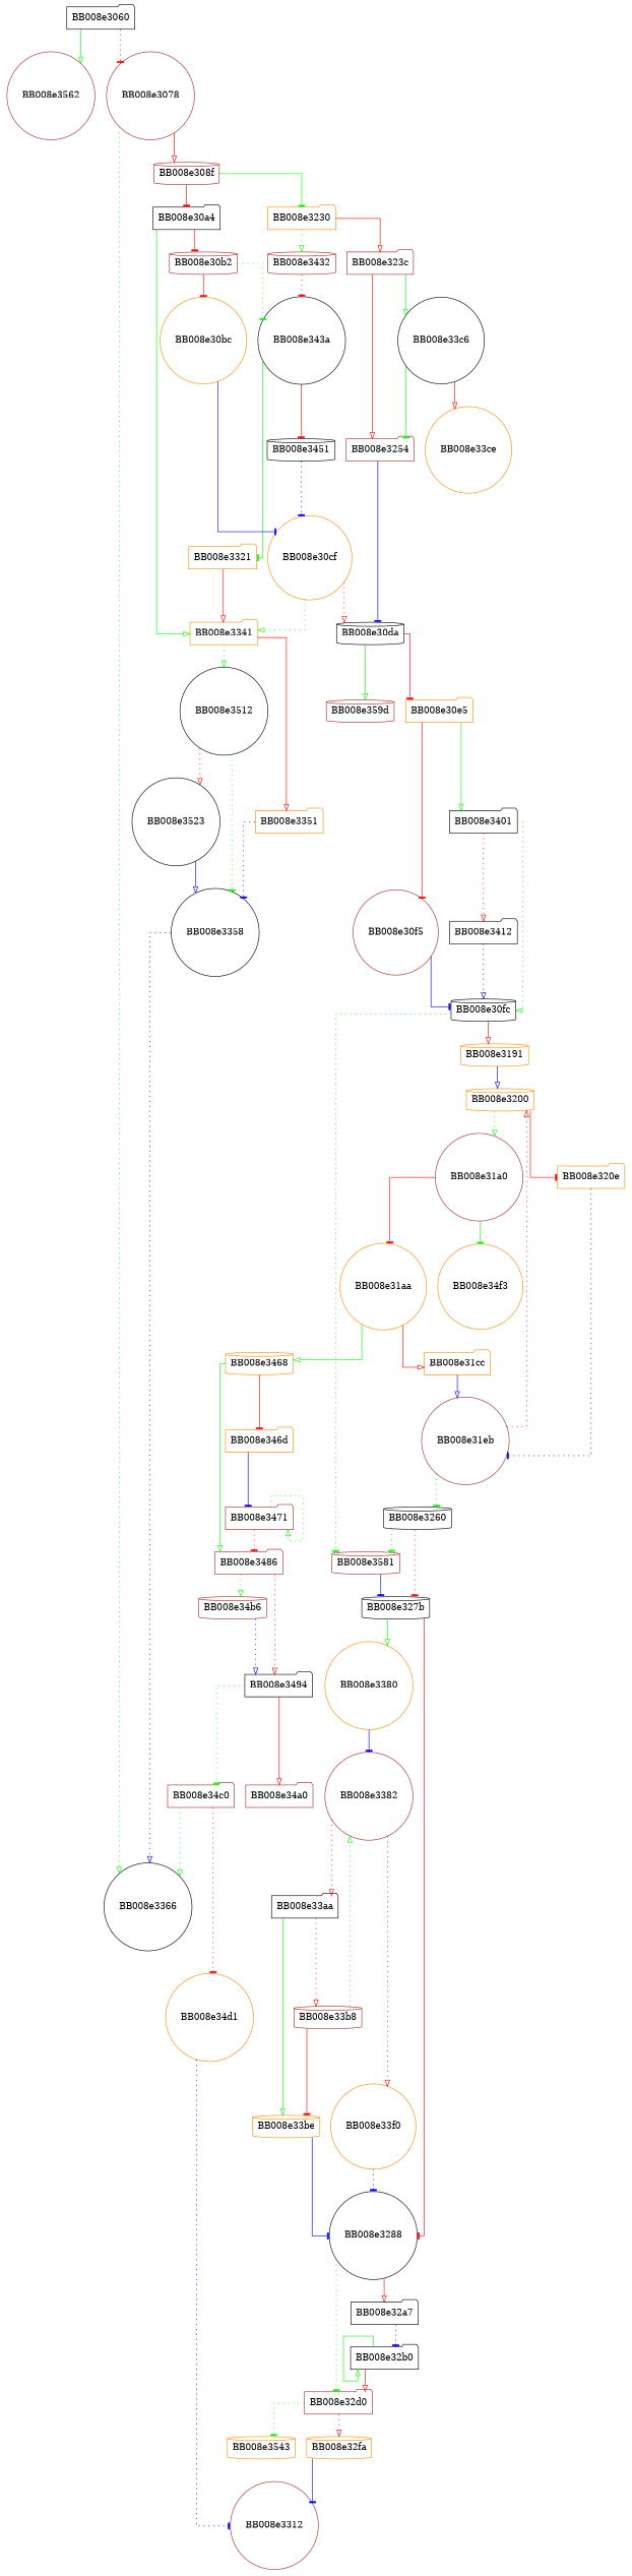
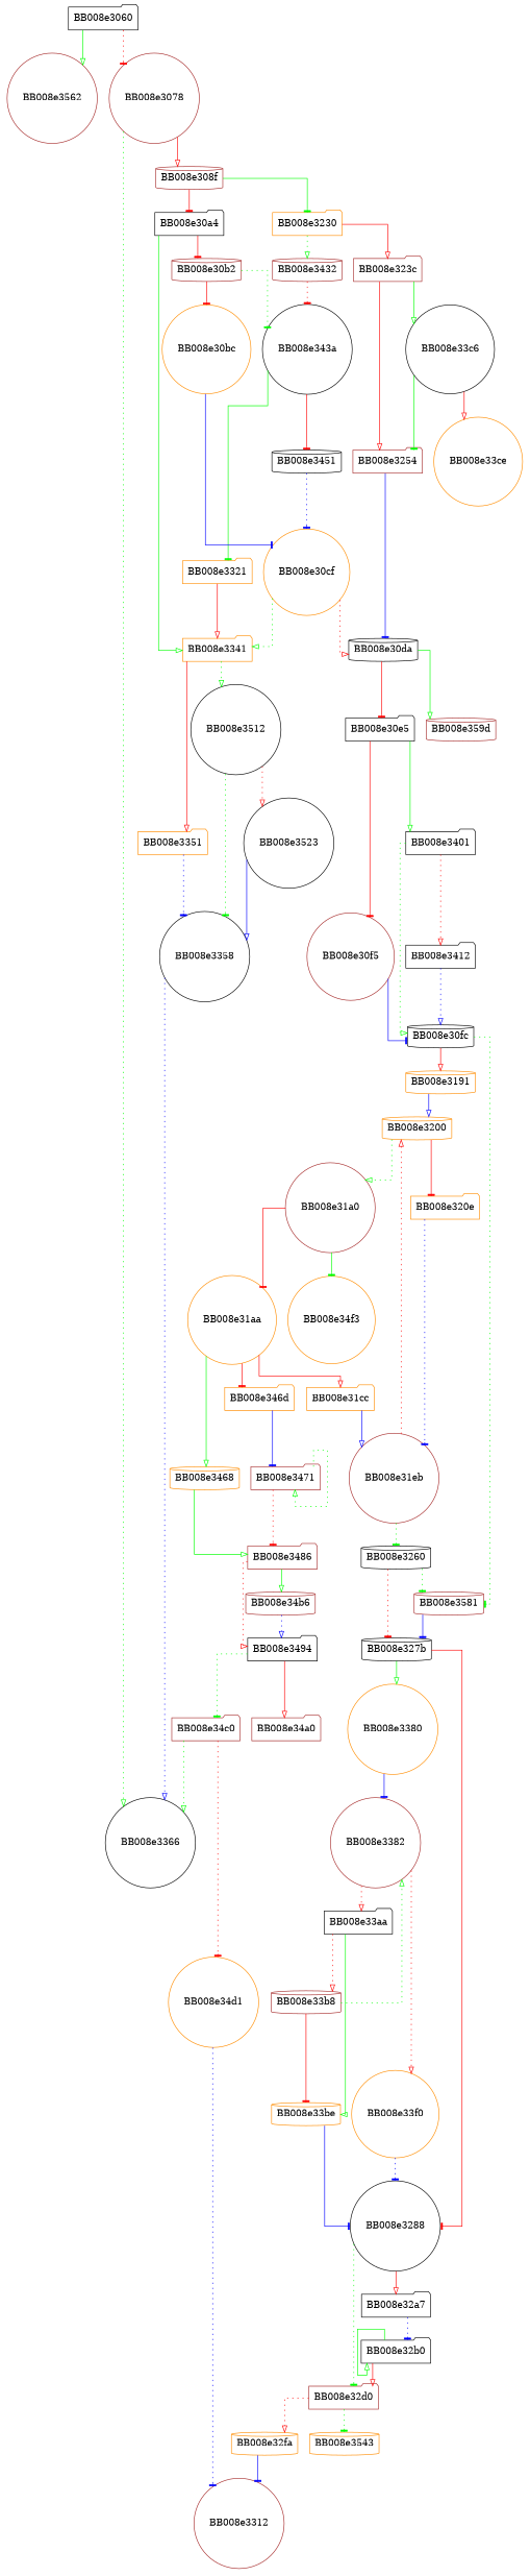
  digraph {
    splines=ortho
    node [color=darkorange shape=folder]
    edge [arrowhead=onormal color=red style=solid]
    BB008e3060 [color=black]
    BB008e3562 [color=brown shape=circle]
    BB008e3078 [color=brown shape=circle]
    BB008e3366 [color=black shape=circle]
    BB008e308f [color=brown shape=cylinder]
    BB008e3230
    BB008e30a4 [color=black]
    BB008e3432 [color=brown shape=cylinder]
    BB008e323c [color=brown]
    BB008e3341
    BB008e30b2 [color=brown shape=cylinder]
    BB008e343a [color=black shape=circle]
    BB008e33c6 [color=black shape=circle]
    BB008e3254 [color=brown]
    BB008e3512 [color=black shape=circle]
    BB008e3351
    BB008e30bc [shape=circle]
    BB008e3358 [color=black shape=circle]
    BB008e3523 [color=black shape=circle]
    BB008e3321
    BB008e3451 [color=black shape=cylinder]
    BB008e30cf [shape=circle]
    BB008e30da [color=black shape=cylinder]
    BB008e359d [color=brown shape=cylinder]
-   BB008e30e5
+   BB008e30e5 [color=black]
    BB008e3401 [color=black]
    BB008e30f5 [color=brown shape=circle]
    BB008e30fc [color=black shape=cylinder]
    BB008e3412 [color=black]
    BB008e3191 [shape=cylinder]
    BB008e3581 [color=brown shape=cylinder]
    BB008e3260 [color=black shape=cylinder]
    BB008e327b [color=black shape=cylinder]
    BB008e3200 [shape=cylinder]
    BB008e3380 [shape=circle]
    BB008e3288 [color=black shape=circle]
    BB008e31a0 [color=brown shape=circle]
    BB008e320e
    BB008e34f3 [shape=circle]
    BB008e31aa [shape=circle]
    BB008e31eb [color=brown shape=circle]
    BB008e3468 [shape=cylinder]
    BB008e31cc
    BB008e3486 [color=brown]
    BB008e346d
    BB008e34b6 [color=brown shape=cylinder]
    BB008e3494 [color=black]
    BB008e3471 [color=brown]
    BB008e33ce [shape=circle]
    BB008e3382 [color=brown shape=circle]
    BB008e32d0 [color=brown]
    BB008e32a7 [color=black]
    BB008e33f0 [shape=circle]
    BB008e33aa [color=black]
    BB008e3543 [shape=cylinder]
    BB008e32fa [shape=cylinder]
    BB008e32b0 [color=black]
    BB008e3312 [color=brown shape=circle]
    BB008e33be [shape=cylinder]
    BB008e33b8 [color=brown shape=cylinder]
    BB008e34c0 [color=brown]
    BB008e34a0 [color=brown]
    BB008e34d1 [shape=circle]
    BB008e3060 -> BB008e3562 [color=green]
    BB008e3060 -> BB008e3078 [arrowhead=tee style=dotted]
    BB008e3078 -> BB008e3366 [color=green style=dotted]
    BB008e3078 -> BB008e308f
    BB008e308f -> BB008e3230 [arrowhead=tee color=green]
    BB008e308f -> BB008e30a4 [arrowhead=tee]
    BB008e3230 -> BB008e3432 [color=green style=dotted]
    BB008e3230 -> BB008e323c
    BB008e30a4 -> BB008e3341 [color=green]
    BB008e30a4 -> BB008e30b2 [arrowhead=tee]
    BB008e3432 -> BB008e343a [arrowhead=tee style=dotted]
    BB008e323c -> BB008e33c6 [color=green]
    BB008e323c -> BB008e3254
    BB008e3341 -> BB008e3512 [color=green style=dotted]
    BB008e3341 -> BB008e3351
    BB008e30b2 -> BB008e343a [arrowhead=tee color=green style=dotted]
    BB008e30b2 -> BB008e30bc [arrowhead=tee]
    BB008e343a -> BB008e3321 [arrowhead=tee color=green]
    BB008e343a -> BB008e3451 [arrowhead=tee]
    BB008e33c6 -> BB008e3254 [arrowhead=tee color=green]
    BB008e33c6 -> BB008e33ce
    BB008e3254 -> BB008e30da [arrowhead=tee color=blue]
    BB008e3512 -> BB008e3358 [arrowhead=tee color=green style=dotted]
    BB008e3512 -> BB008e3523 [style=dotted]
    BB008e3351 -> BB008e3358 [arrowhead=tee color=blue style=dotted]
    BB008e30bc -> BB008e30cf [arrowhead=tee color=blue]
    BB008e3358 -> BB008e3366 [color=blue style=dotted]
    BB008e3523 -> BB008e3358 [color=blue]
    BB008e3321 -> BB008e3341
    BB008e3451 -> BB008e30cf [arrowhead=tee color=blue style=dotted]
    BB008e30cf -> BB008e3341 [color=green style=dotted]
    BB008e30cf -> BB008e30da [style=dotted]
    BB008e30da -> BB008e359d [color=green]
    BB008e30da -> BB008e30e5 [arrowhead=tee]
    BB008e30e5 -> BB008e3401 [color=green]
    BB008e30e5 -> BB008e30f5 [arrowhead=tee]
    BB008e3401 -> BB008e30fc [color=green style=dotted]
    BB008e3401 -> BB008e3412 [style=dotted]
    BB008e30f5 -> BB008e30fc [arrowhead=tee color=blue]
    BB008e30fc -> BB008e3191
    BB008e30fc -> BB008e3581 [arrowhead=tee color=green style=dotted]
    BB008e3412 -> BB008e30fc [color=blue style=dotted]
    BB008e3191 -> BB008e3200 [color=blue]
    BB008e3581 -> BB008e327b [arrowhead=tee color=blue]
    BB008e3260 -> BB008e3581 [arrowhead=tee color=green style=dotted]
    BB008e3260 -> BB008e327b [arrowhead=tee style=dotted]
    BB008e327b -> BB008e3380 [color=green]
    BB008e327b -> BB008e3288 [arrowhead=tee]
    BB008e3200 -> BB008e31a0 [color=green style=dotted]
    BB008e3200 -> BB008e320e [arrowhead=tee]
    BB008e3380 -> BB008e3382 [arrowhead=tee color=blue]
    BB008e3288 -> BB008e32d0 [arrowhead=tee color=green style=dotted]
    BB008e3288 -> BB008e32a7
    BB008e31a0 -> BB008e34f3 [arrowhead=tee color=green]
    BB008e31a0 -> BB008e31aa [arrowhead=tee]
    BB008e320e -> BB008e31eb [arrowhead=tee color=blue style=dotted]
    BB008e31aa -> BB008e3468 [color=green]
    BB008e31aa -> BB008e31cc
    BB008e31eb -> BB008e3260 [arrowhead=tee color=green style=dotted]
    BB008e31eb -> BB008e3200 [style=dotted]
    BB008e3468 -> BB008e3486 [color=green]
-   BB008e3468 -> BB008e346d [arrowhead=tee]
+   BB008e31aa -> BB008e346d [arrowhead=tee]
    BB008e31cc -> BB008e31eb [color=blue]
-   BB008e3486 -> BB008e34b6 [color=green style=dotted]
+   BB008e3486 -> BB008e34b6 [color=green]
    BB008e3486 -> BB008e3494 [style=dotted]
    BB008e346d -> BB008e3471 [arrowhead=tee color=blue]
    BB008e34b6 -> BB008e3494 [color=blue style=dotted]
    BB008e3494 -> BB008e34c0 [arrowhead=tee color=green style=dotted]
    BB008e3494 -> BB008e34a0
    BB008e3471 -> BB008e3486 [arrowhead=tee style=dotted]
    BB008e3471 -> BB008e3471 [color=green style=dotted]
    BB008e3382 -> BB008e33f0 [style=dotted]
    BB008e3382 -> BB008e33aa [style=dotted]
    BB008e32d0 -> BB008e3543 [arrowhead=tee color=green style=dotted]
    BB008e32d0 -> BB008e32fa [style=dotted]
    BB008e32a7 -> BB008e32b0 [arrowhead=tee color=blue style=dotted]
    BB008e33f0 -> BB008e3288 [arrowhead=tee color=blue style=dotted]
    BB008e33aa -> BB008e33be [color=green]
    BB008e33aa -> BB008e33b8 [style=dotted]
    BB008e32fa -> BB008e3312 [arrowhead=tee color=blue]
    BB008e32b0 -> BB008e32d0
    BB008e32b0 -> BB008e32b0 [color=green]
    BB008e33be -> BB008e3288 [arrowhead=tee color=blue]
    BB008e33b8 -> BB008e3382 [color=green style=dotted]
    BB008e33b8 -> BB008e33be [arrowhead=tee]
    BB008e34c0 -> BB008e3366 [color=green style=dotted]
    BB008e34c0 -> BB008e34d1 [arrowhead=tee style=dotted]
    BB008e34d1 -> BB008e3312 [arrowhead=tee color=blue style=dotted]
  }
